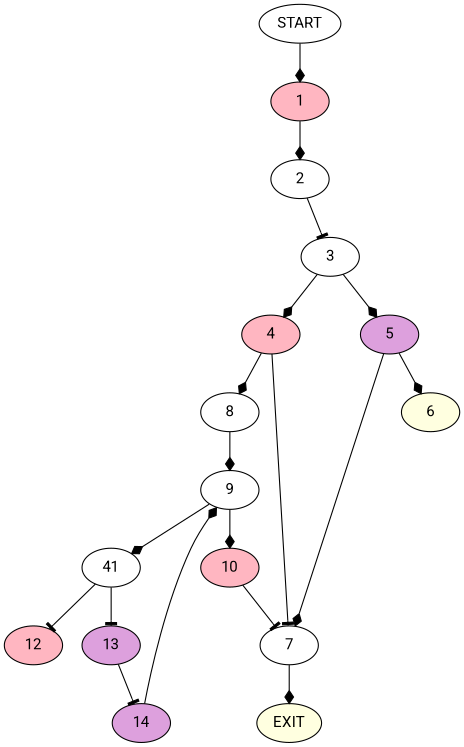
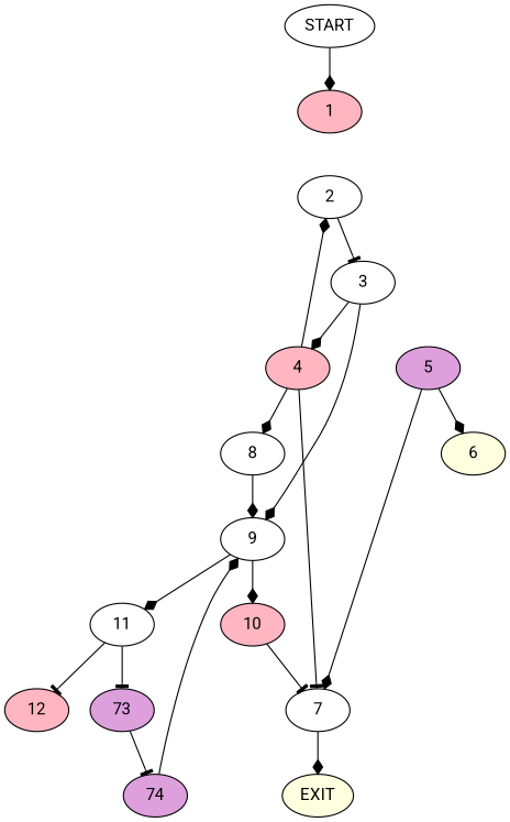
  digraph {
    fontname=Roboto
    node [fillcolor=white fontname=Roboto style=filled]
    edge [arrowhead=diamond fontname=Roboto]
    n1 [label=START]
    1 [fillcolor=lightpink]
    2
    n4 [fillcolor=lightyellow label=EXIT]
    3
    4 [fillcolor=lightpink]
    5 [fillcolor=plum]
    7
    8
    6 [fillcolor=lightyellow]
    9
    10 [fillcolor=lightpink]
-   11 [label=41]
+   11
    12 [fillcolor=lightpink]
-   13 [fillcolor=plum]
-   14 [fillcolor=plum]
+   13 [fillcolor=plum label=73]
+   14 [fillcolor=plum label=74]
    n1 -> 1
-   1 -> 2
+   4 -> 2
    2 -> 3 [arrowhead=tee]
    3 -> 4
-   3 -> 5
+   3 -> 9
    4 -> 7 [arrowhead=tee]
    4 -> 8
    5 -> 7
    5 -> 6
    7 -> n4
    8 -> 9
    9 -> 10
    9 -> 11
    10 -> 7 [arrowhead=tee]
    11 -> 12 [arrowhead=tee]
    11 -> 13 [arrowhead=tee]
    13 -> 14 [arrowhead=tee]
    14 -> 9
  }
